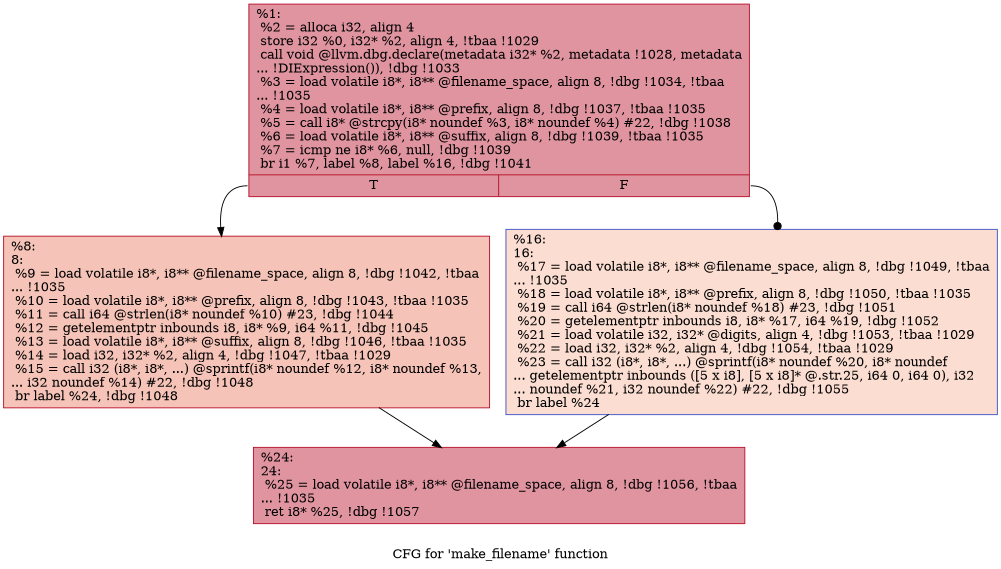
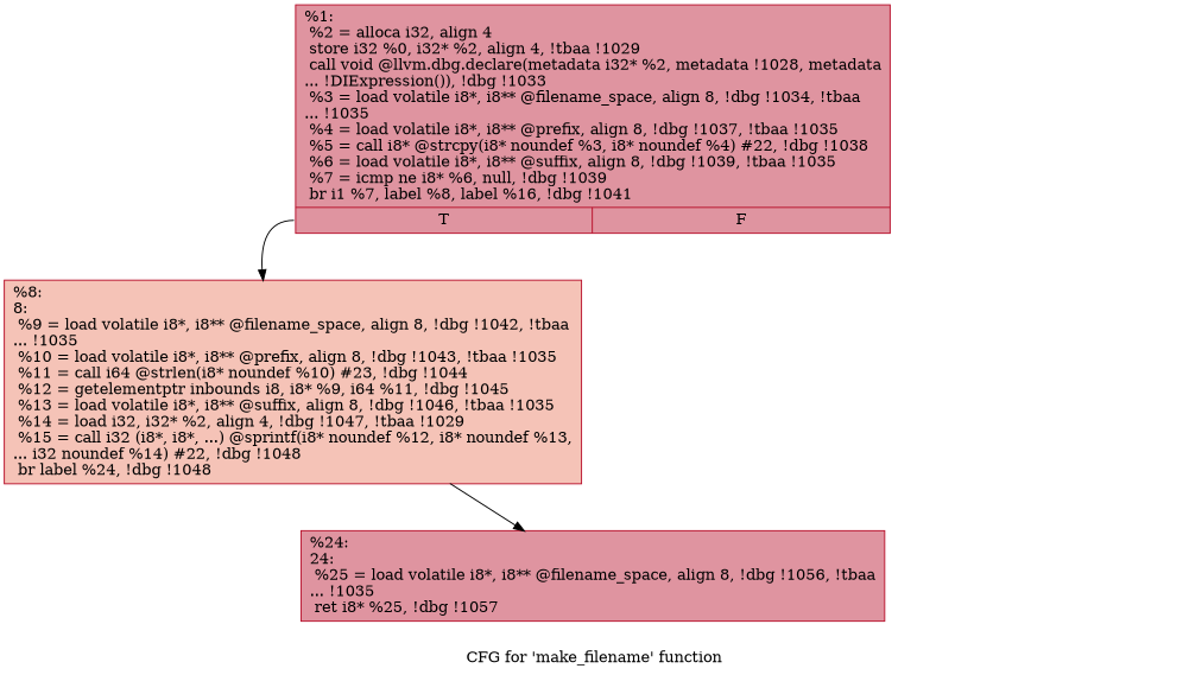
  digraph {
    label="CFG for 'make_filename' function"
    node [color="#b70d28ff" fillcolor="#b70d2870" shape=record style=filled]
    edge [arrowhead=normal]
    n1 [label="{%1:\l  %2 = alloca i32, align 4\l  store i32 %0, i32* %2, align 4, !tbaa !1029\l  call void @llvm.dbg.declare(metadata i32* %2, metadata !1028, metadata\l... !DIExpression()), !dbg !1033\l  %3 = load volatile i8*, i8** @filename_space, align 8, !dbg !1034, !tbaa\l... !1035\l  %4 = load volatile i8*, i8** @prefix, align 8, !dbg !1037, !tbaa !1035\l  %5 = call i8* @strcpy(i8* noundef %3, i8* noundef %4) #22, !dbg !1038\l  %6 = load volatile i8*, i8** @suffix, align 8, !dbg !1039, !tbaa !1035\l  %7 = icmp ne i8* %6, null, !dbg !1039\l  br i1 %7, label %8, label %16, !dbg !1041\l|{<s0>T|<s1>F}}"]
    n2 [fillcolor="#e8765c70" label="{%8:\l8:                                                \l  %9 = load volatile i8*, i8** @filename_space, align 8, !dbg !1042, !tbaa\l... !1035\l  %10 = load volatile i8*, i8** @prefix, align 8, !dbg !1043, !tbaa !1035\l  %11 = call i64 @strlen(i8* noundef %10) #23, !dbg !1044\l  %12 = getelementptr inbounds i8, i8* %9, i64 %11, !dbg !1045\l  %13 = load volatile i8*, i8** @suffix, align 8, !dbg !1046, !tbaa !1035\l  %14 = load i32, i32* %2, align 4, !dbg !1047, !tbaa !1029\l  %15 = call i32 (i8*, i8*, ...) @sprintf(i8* noundef %12, i8* noundef %13,\l... i32 noundef %14) #22, !dbg !1048\l  br label %24, !dbg !1048\l}"]
-   n3 [color="#3d50c3ff" fillcolor="#f7b39670" label="{%16:\l16:                                               \l  %17 = load volatile i8*, i8** @filename_space, align 8, !dbg !1049, !tbaa\l... !1035\l  %18 = load volatile i8*, i8** @prefix, align 8, !dbg !1050, !tbaa !1035\l  %19 = call i64 @strlen(i8* noundef %18) #23, !dbg !1051\l  %20 = getelementptr inbounds i8, i8* %17, i64 %19, !dbg !1052\l  %21 = load volatile i32, i32* @digits, align 4, !dbg !1053, !tbaa !1029\l  %22 = load i32, i32* %2, align 4, !dbg !1054, !tbaa !1029\l  %23 = call i32 (i8*, i8*, ...) @sprintf(i8* noundef %20, i8* noundef\l... getelementptr inbounds ([5 x i8], [5 x i8]* @.str.25, i64 0, i64 0), i32\l... noundef %21, i32 noundef %22) #22, !dbg !1055\l  br label %24\l}"]
    n4 [label="{%24:\l24:                                               \l  %25 = load volatile i8*, i8** @filename_space, align 8, !dbg !1056, !tbaa\l... !1035\l  ret i8* %25, !dbg !1057\l}"]
    n1 -> n2 [tailport=s0]
-   n1 -> n3 [tailport=s1 arrowhead=dot]
    n2 -> n4
-   n3 -> n4
  }
